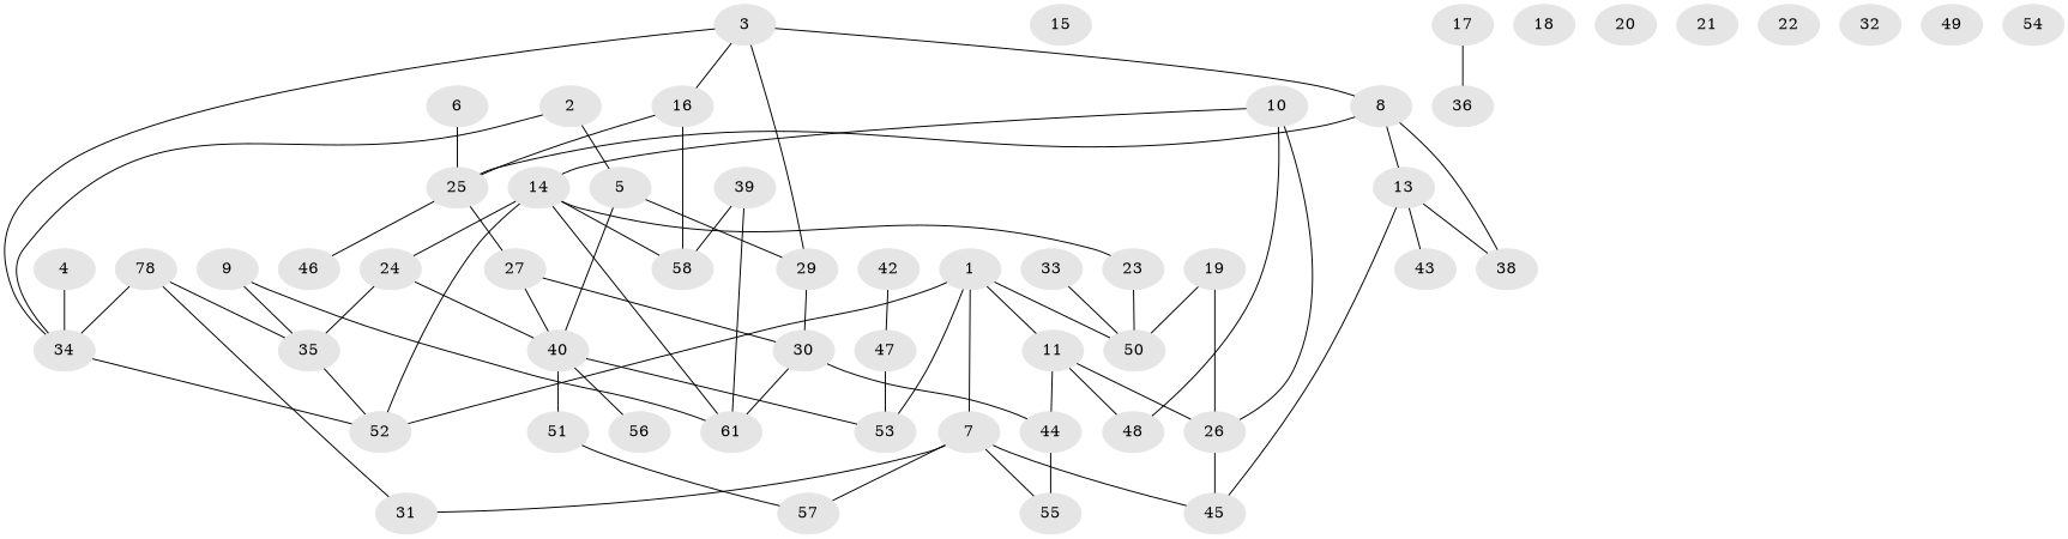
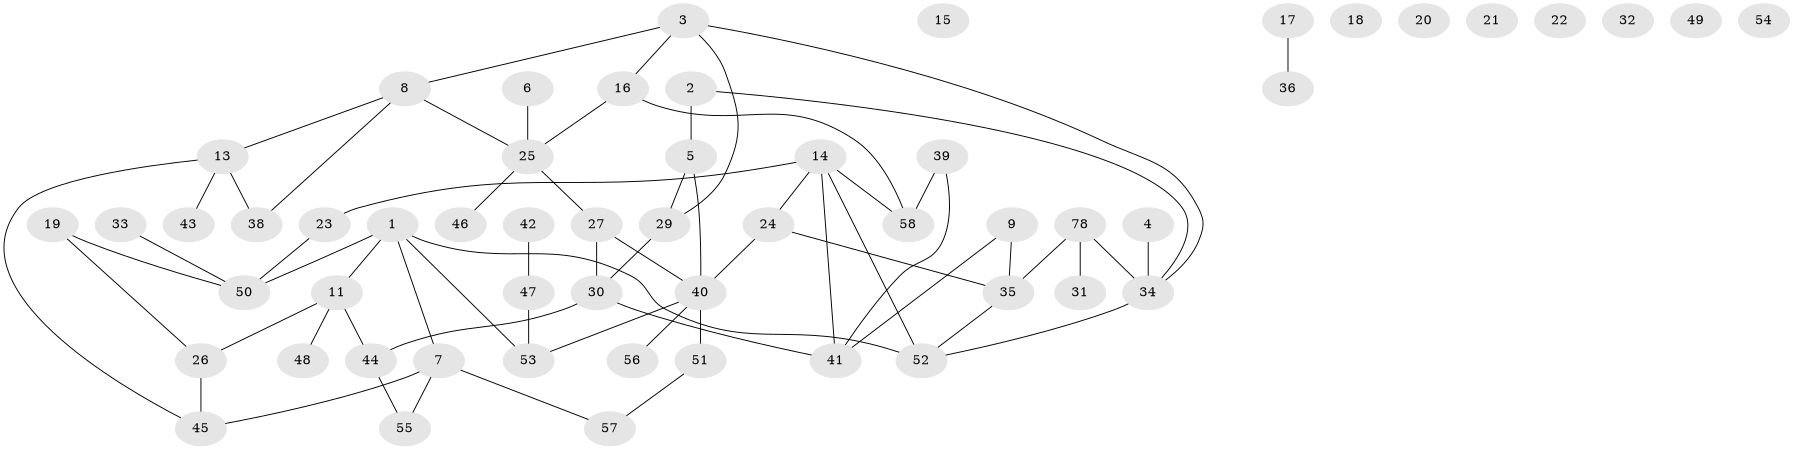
  graph {
    node [color=gray90 style=filled]
    1
    7
    11
    50
    52
    53
    31
    45
    55
    57
    26
    48
    44
    2
    5
    34
    29
    40
    3
    8
    16
    25
    13
    38
    58
    30
    4
    51
    56
    6
    27
    46
    43
    9
    35
-   41 [label=61]
-   10
+   41
    14
    23
    24
    15
    17
    36
    18
    19
    20
    21
    22
    n49 [label=78]
    32
    33
    39
    42
    47
    49
    54
    1 -- 7
    1 -- 11
    1 -- 50
    1 -- 52
    1 -- 53
-   7 -- 31
    7 -- 45
    7 -- 55
    7 -- 57
    11 -- 26
    11 -- 48
    11 -- 44
    26 -- 45
    44 -- 55
    2 -- 5
    2 -- 34
    5 -- 29
    5 -- 40
    34 -- 52
    29 -- 30
    40 -- 53
    40 -- 51
    40 -- 56
    3 -- 34
    3 -- 29
    3 -- 8
    3 -- 16
    8 -- 25
    8 -- 13
    8 -- 38
    16 -- 25
    16 -- 58
    25 -- 27
    25 -- 46
    13 -- 45
    13 -- 38
    13 -- 43
    30 -- 44
    30 -- 41
    4 -- 34
    51 -- 57
    6 -- 25
    27 -- 40
    27 -- 30
    9 -- 35
    9 -- 41
    35 -- 52
-   10 -- 26
-   10 -- 48
-   10 -- 14
    14 -- 52
    14 -- 58
    14 -- 41
    14 -- 23
    14 -- 24
    23 -- 50
    24 -- 40
    24 -- 35
    17 -- 36
    19 -- 50
    19 -- 26
    n49 -- 31
    n49 -- 34
    n49 -- 35
    33 -- 50
    39 -- 58
    39 -- 41
    42 -- 47
    47 -- 53
  }
